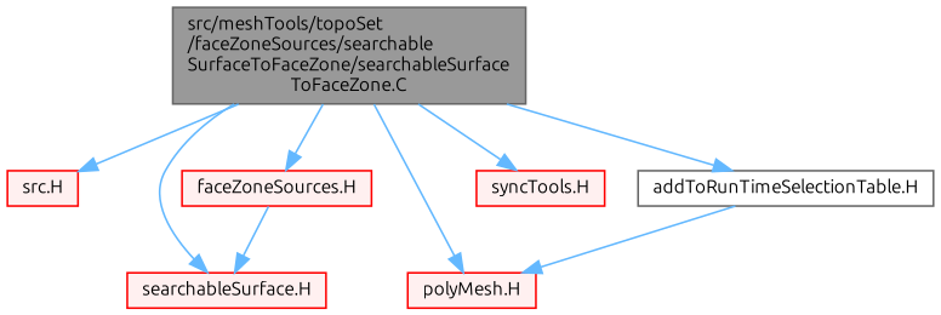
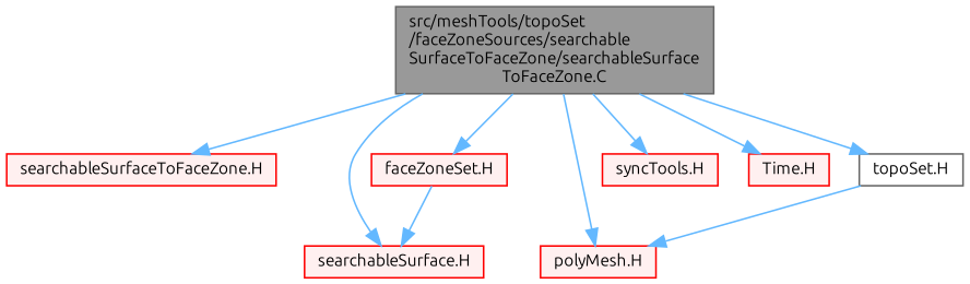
  digraph {
    fontname=Ubuntu
    node [color=red fillcolor="#FFF0F0" fontname=Ubuntu fontsize=10 shape=box style=filled]
    edge [color=steelblue1 fontname=Ubuntu fontsize=10 labelfontname=Helvetica labelfontsize=10 style=solid]
    n1 [color=gray40 fillcolor=grey60 fontcolor=black height=0.2 label="src/meshTools/topoSet\l/faceZoneSources/searchable\lSurfaceToFaceZone/searchableSurface\lToFaceZone.C" width=0.4]
-   n2 [height=0.2 label="src.H" width=0.4]
+   n2 [height=0.2 label="searchableSurfaceToFaceZone.H" width=0.4]
    n3 [height=0.2 label="searchableSurface.H" width=0.4]
    n4 [height=0.2 label="polyMesh.H" width=0.4]
-   n5 [height=0.2 label="faceZoneSources.H" width=0.4]
+   n5 [height=0.2 label="faceZoneSet.H" width=0.4]
    n6 [height=0.2 label="syncTools.H" width=0.4]
-   n8 [color=grey40 fillcolor=white height=0.2 label="addToRunTimeSelectionTable.H" width=0.4]
+   n7 [height=0.2 label="Time.H" width=0.4]
+   n8 [color=grey40 fillcolor=white height=0.2 label="topoSet.H" width=0.4]
    n1 -> n2
    n1 -> n3
    n1 -> n4
    n1 -> n5
    n1 -> n6
+   n1 -> n7
    n1 -> n8
    n5 -> n3
    n8 -> n4
  }
